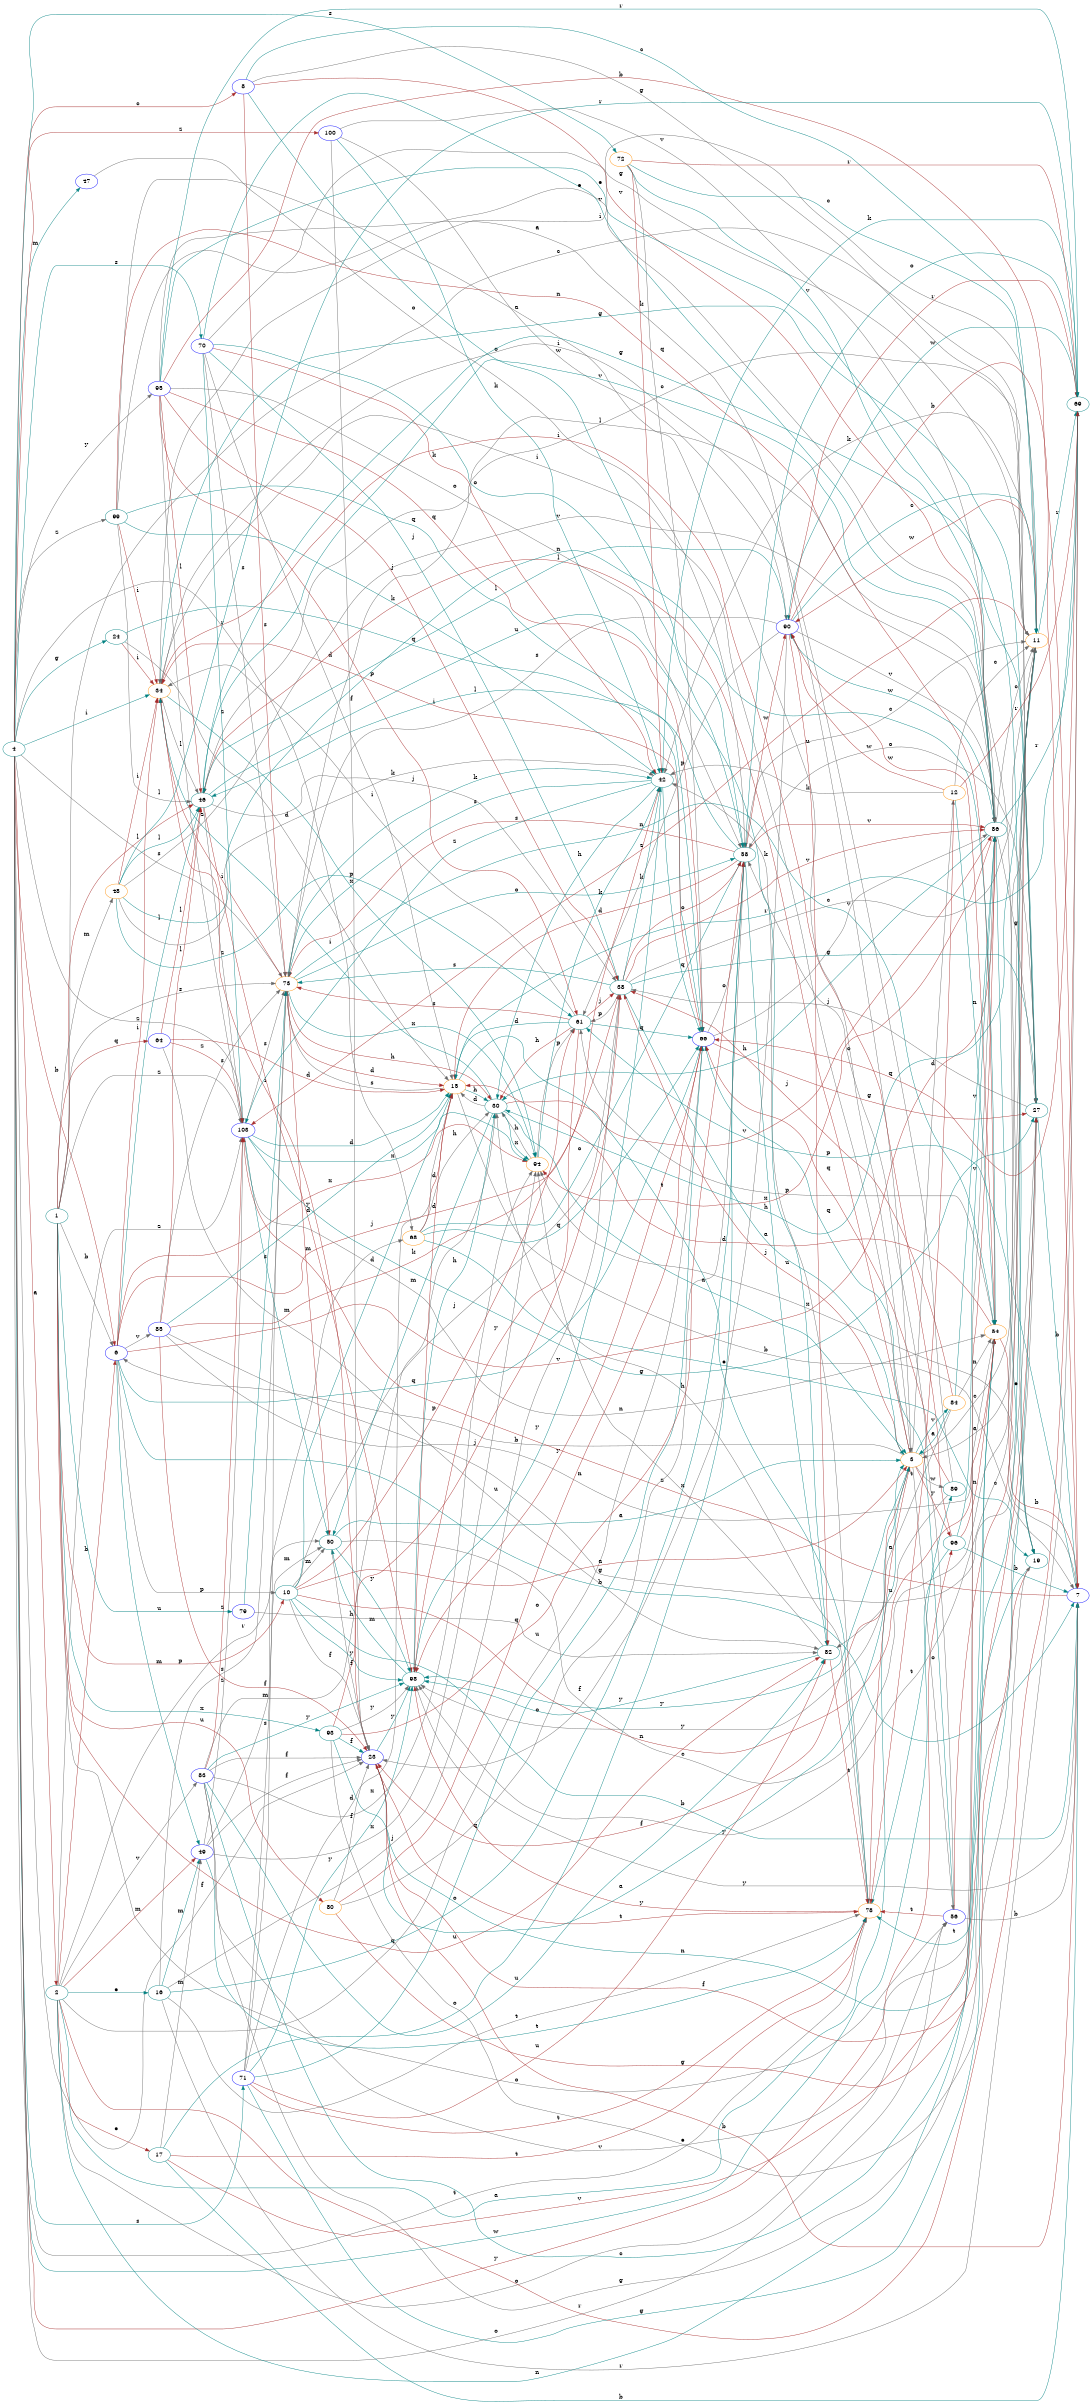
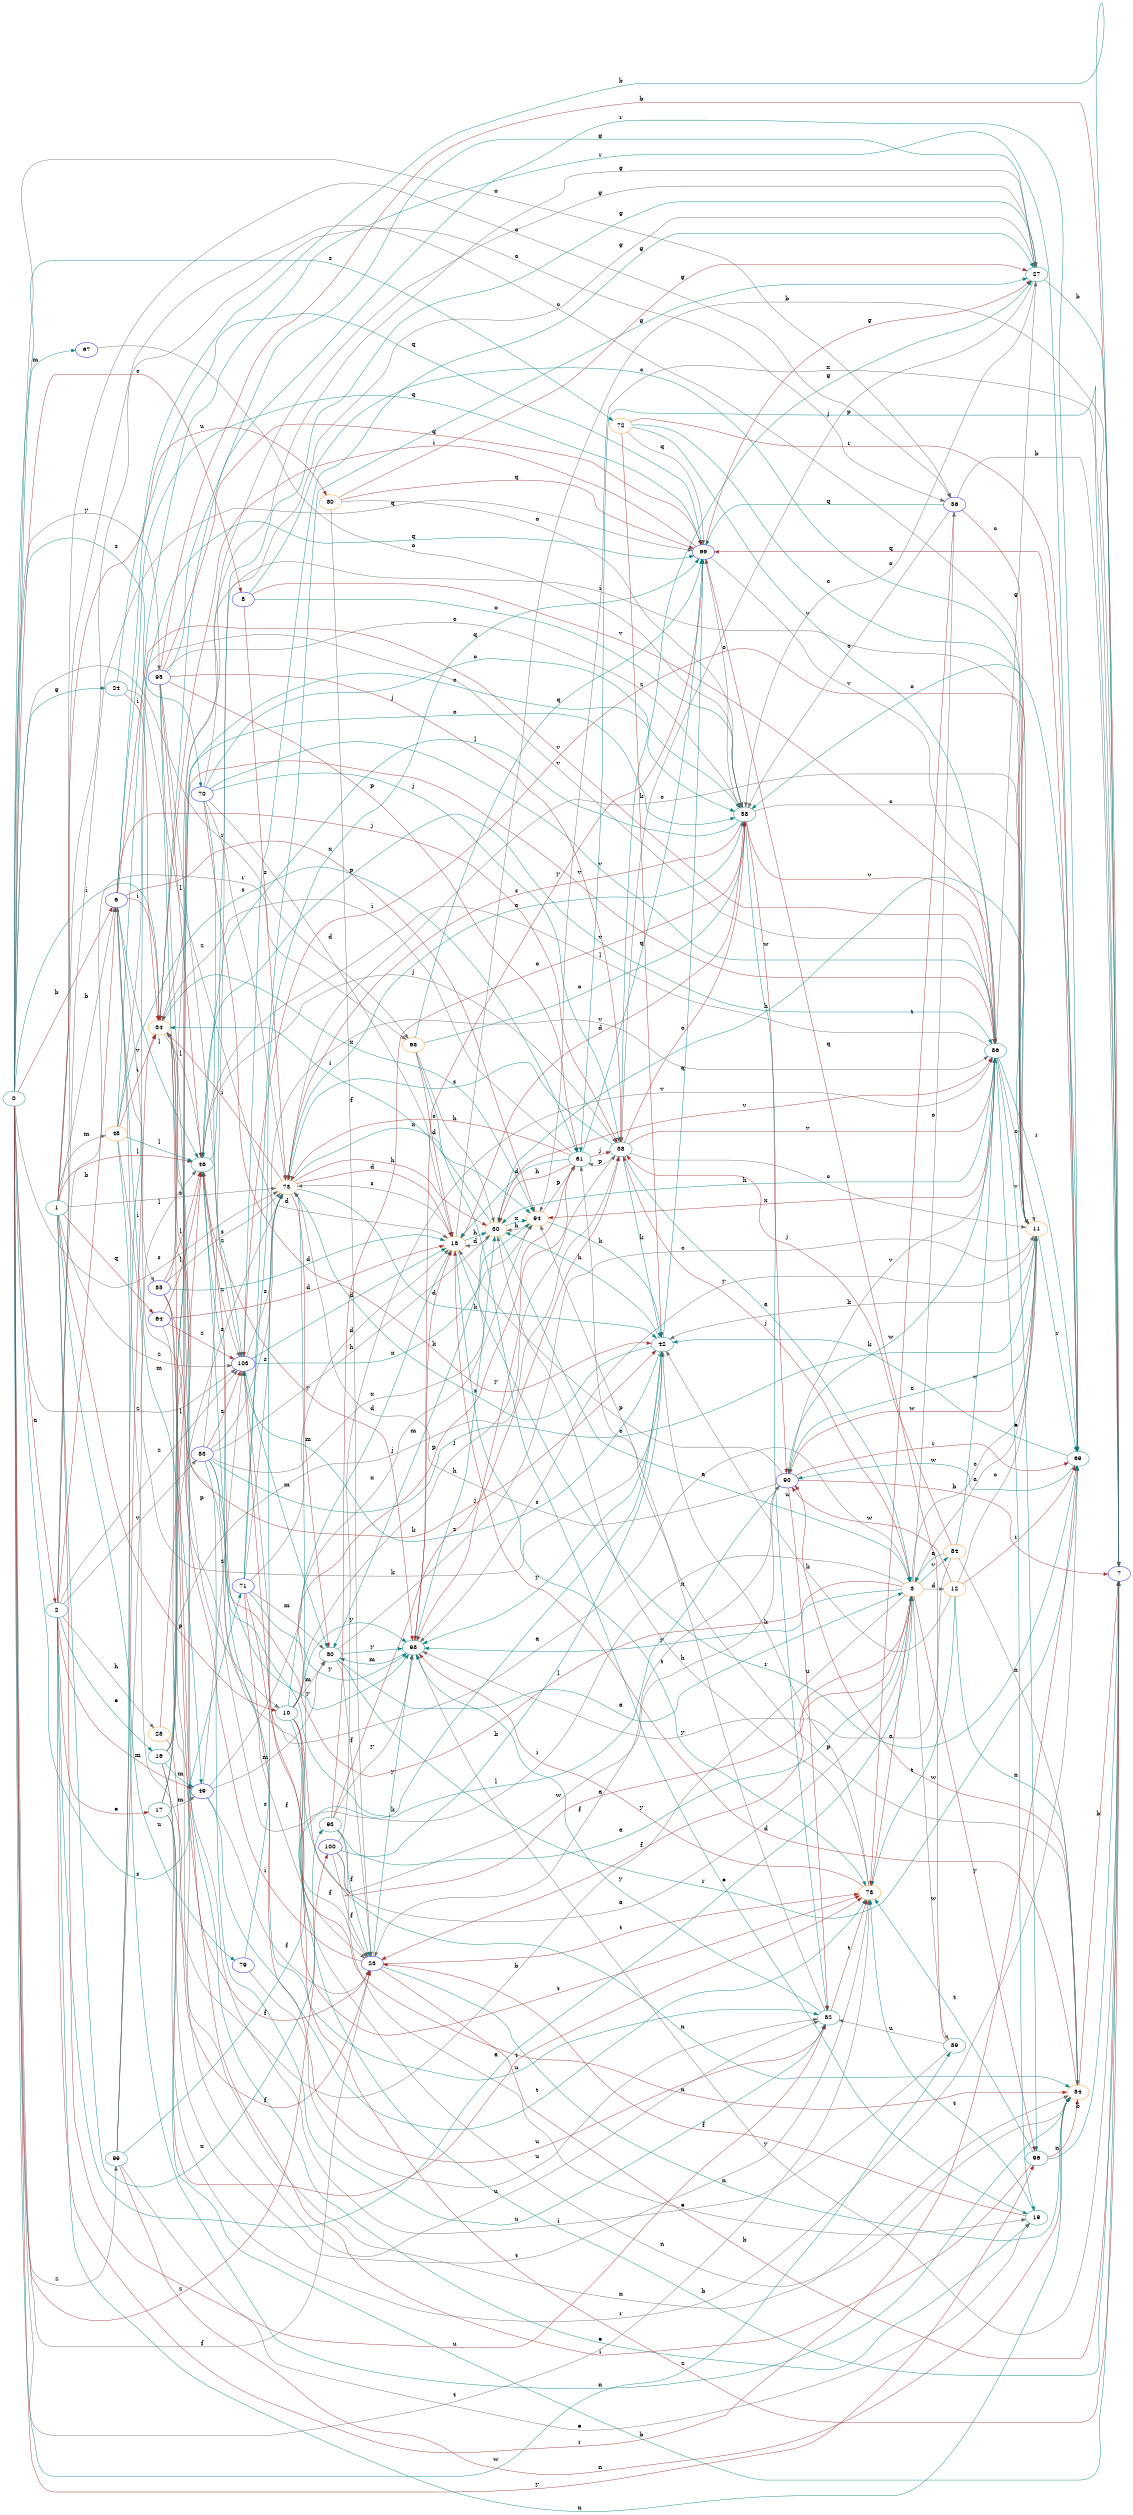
  strict digraph {
    rankdir=LR
    node [color=teal]
    edge [color=gray40]
-   0 [label=4]
+   0
    2
    6 [color=blue]
    8 [color=blue]
    23 [color=blue]
    24
    34 [color=darkorange]
-   47 [color=blue]
+   47 [color=blue label=67]
    56 [color=blue]
    68 [color=darkorange]
    70 [color=blue]
    71 [color=blue]
    72 [color=darkorange]
    73 [color=darkorange]
    78 [color=darkorange]
    89
    95 [color=blue]
    96
    99
    100 [color=blue]
    103 [color=blue]
    3 [color=darkorange]
    16
    17
+   28 [color=darkorange]
    49 [color=blue]
    54 [color=darkorange]
    66 [color=blue]
    69
    83 [color=blue]
    46
    n32 [label=10]
    38
    7 [color=blue]
    85 [color=blue]
    86
    94 [color=darkorange]
    11 [color=darkorange]
    27
    58
    98
    15 [color=darkorange]
-   30
+   30 [color=darkorange]
    19
    42
    82
    50
    61
    90 [color=blue]
    1
    48 [color=darkorange]
    64 [color=blue]
    79 [color=blue]
    80 [color=darkorange]
    93
    12 [color=darkorange]
    84 [color=darkorange]
    0 -> 2 [color=brown label=a]
    0 -> 6 [color=brown label=b]
    0 -> 8 [color=brown label=c]
    0 -> 23 [label=f]
    0 -> 24 [color=teal label=g]
    0 -> 34 [color=teal label=i]
    0 -> 47 [color=teal label=m]
    0 -> 56 [label=o]
    0 -> 68 [label=r]
    0 -> 70 [color=teal label=s]
    0 -> 71 [color=teal label=s]
    0 -> 72 [color=teal label=s]
    0 -> 73 [label=s]
    0 -> 78 [label=t]
    0 -> 89 [color=teal label=w]
    0 -> 95 [label=y]
    0 -> 96 [color=brown label=y]
    0 -> 99 [label=z]
    0 -> 100 [color=brown label=z]
    0 -> 103 [label=z]
    2 -> 6 [color=brown label=b]
    2 -> 56 [label=o]
    2 -> 68 [label=r]
    2 -> 103 [label=z]
    2 -> 3 [color=teal label=a]
    2 -> 16 [color=teal label=e]
    2 -> 17 [color=brown label=e]
+   2 -> 28 [label=h]
    2 -> 49 [color=brown label=m]
    2 -> 54 [color=teal label=n]
    2 -> 66 [label=q]
    2 -> 69 [color=brown label=r]
    2 -> 83 [label=v]
    6 -> 34 [color=brown label=i]
    6 -> 49 [color=teal label=m]
    6 -> 66 [color=teal label=q]
    6 -> 46 [color=teal label=l]
    6 -> n32 [label=p]
    6 -> 38 [color=brown label=j]
    6 -> 7 [color=teal label=b]
    6 -> 85 [label=v]
    6 -> 86 [color=brown label=v]
    6 -> 94 [color=brown label=x]
    8 -> 73 [color=brown label=s]
    8 -> 86 [color=brown label=v]
    8 -> 11 [color=teal label=c]
-   8 -> 27 [label=g]
    8 -> 58 [color=teal label=o]
    23 -> 34 [color=brown label=i]
    23 -> 78 [color=brown label=t]
    23 -> 54 [color=teal label=n]
    23 -> 7 [color=brown label=b]
    23 -> 98 [color=teal label=y]
    24 -> 34 [color=brown label=i]
    24 -> 66 [color=teal label=q]
    24 -> 15 [label=d]
    34 -> 46 [label=l]
    34 -> 94 [color=teal label=x]
    34 -> 27 [color=teal label=g]
    47 -> 58 [label=o]
    56 -> 78 [color=brown label=t]
    56 -> 66 [color=teal label=q]
    56 -> 7 [label=b]
    56 -> 11 [color=brown label=c]
    56 -> 58 [label=o]
    68 -> 66 [color=teal label=q]
    68 -> 58 [color=teal label=o]
    68 -> 15 [color=brown label=d]
    68 -> 30 [label=h]
    68 -> 19 [color=teal label=e]
    70 -> 73 [label=s]
    70 -> 103 [color=teal label=z]
    70 -> 38 [color=teal label=j]
    70 -> 86 [color=teal label=v]
    70 -> 27 [label=g]
    70 -> 58 [color=teal label=o]
    70 -> 15 [label=d]
    70 -> 42 [color=brown label=k]
    71 -> 73 [label=s]
    71 -> 78 [color=brown label=t]
    71 -> 66 [color=teal label=q]
    71 -> 27 [color=teal label=g]
    71 -> 98 [color=teal label=y]
    71 -> 15 [label=d]
    71 -> 82 [color=brown label=u]
    71 -> 50 [label=m]
    72 -> 66 [label=q]
    72 -> 69 [color=brown label=r]
    72 -> 86 [color=teal label=v]
    72 -> 11 [color=teal label=c]
    72 -> 42 [color=brown label=k]
    73 -> 34 [color=brown label=i]
    73 -> 54 [color=teal label=n]
    73 -> 94 [color=teal label=x]
    73 -> 11 [label=c]
    73 -> 58 [color=teal label=o]
    73 -> 15 [color=brown label=d]
    73 -> 30 [color=brown label=h]
    73 -> 42 [color=teal label=k]
    73 -> 50 [color=brown label=m]
    78 -> 3 [color=brown label=a]
    78 -> 98 [color=brown label=y]
    78 -> 30 [label=h]
    78 -> 42 [label=k]
    89 -> 34 [label=i]
    89 -> 66 [color=brown label=q]
    89 -> 82 [label=u]
    95 -> 103 [label=z]
    95 -> 3 [label=a]
    95 -> 66 [color=brown label=q]
    95 -> 69 [color=teal label=r]
    95 -> 46 [color=brown label=l]
    95 -> 38 [color=brown label=j]
    95 -> 7 [color=brown label=b]
    95 -> 58 [label=o]
    95 -> 19 [color=teal label=e]
    95 -> 61 [color=brown label=p]
    96 -> 34 [color=brown label=i]
    96 -> 78 [color=teal label=t]
    96 -> 54 [color=brown label=n]
    96 -> 7 [color=teal label=b]
-   96 -> 86 [color=teal label=v]
+   86 -> 96 [color=teal label=v]
    99 -> 34 [color=brown label=i]
    99 -> 54 [color=brown label=n]
    99 -> 66 [color=teal label=q]
    99 -> 46 [label=l]
    99 -> 19 [label=e]
    99 -> 42 [color=teal label=k]
    100 -> 23 [label=f]
-   99 -> 3 [label=a]
+   100 -> 3 [label=a]
    100 -> 86 [label=v]
    100 -> 42 [color=teal label=k]
    100 -> 90 [label=w]
    103 -> 73 [label=s]
    103 -> 54 [label=n]
    103 -> 94 [color=teal label=x]
    103 -> 27 [color=teal label=g]
    103 -> 15 [color=teal label=d]
    103 -> 50 [color=teal label=m]
    3 -> 6 [label=b]
    3 -> 23 [color=brown label=f]
    3 -> 34 [label=i]
    3 -> 56 [label=o]
    3 -> 89 [label=w]
    3 -> 96 [color=brown label=y]
    3 -> 46 [color=brown label=l]
    3 -> 38 [color=brown label=j]
    3 -> 11 [label=c]
    3 -> 98 [color=teal label=y]
    3 -> 12 [label=d]
    3 -> 84 [color=teal label=v]
    16 -> 73 [label=s]
    16 -> 78 [label=t]
    16 -> 49 [color=teal label=m]
    16 -> 69 [label=r]
    16 -> 38 [label=j]
    16 -> 58 [color=teal label=o]
    17 -> 78 [color=brown label=t]
    17 -> 49 [label=m]
    17 -> 7 [color=teal label=b]
    17 -> 86 [color=brown label=v]
    17 -> 58 [color=teal label=o]
+   28 -> 23 [color=brown label=f]
+   28 -> 46 [color=brown label=l]
    49 -> 23 [label=f]
    49 -> 78 [color=teal label=t]
    49 -> 103 [label=z]
    49 -> 94 [label=x]
    49 -> 50 [label=m]
    54 -> 7 [color=brown label=b]
    54 -> 15 [color=brown label=d]
    54 -> 61 [label=p]
    54 -> 90 [color=brown label=w]
    66 -> 34 [color=brown label=i]
    66 -> 86 [label=v]
    66 -> 27 [color=brown label=g]
    66 -> 58 [label=o]
    66 -> 98 [color=brown label=y]
    69 -> 66 [color=brown label=q]
    69 -> 58 [color=teal label=o]
    69 -> 42 [color=teal label=k]
    69 -> 90 [color=teal label=w]
    83 -> 23 [label=f]
    83 -> 103 [color=brown label=z]
    83 -> 86 [label=v]
    83 -> 94 [label=x]
    83 -> 11 [color=teal label=c]
    83 -> 27 [label=g]
    83 -> 98 [color=teal label=y]
    83 -> 30 [label=h]
    83 -> 82 [color=teal label=u]
    46 -> 103 [label=z]
    46 -> 38 [label=j]
    46 -> 86 [color=teal label=v]
    46 -> 27 [color=teal label=g]
    46 -> 98 [color=brown label=y]
    46 -> 82 [color=teal label=u]
    n32 -> 23 [label=f]
    n32 -> 3 [color=brown label=a]
    n32 -> 54 [color=brown label=n]
    n32 -> 38 [label=j]
    n32 -> 7 [color=teal label=b]
    n32 -> 98 [color=teal label=y]
    n32 -> 15 [color=teal label=d]
    n32 -> 50 [label=m]
    n32 -> 61 [color=brown label=p]
    38 -> 73 [color=teal label=s]
    38 -> 3 [color=teal label=a]
    38 -> 86 [color=brown label=v]
    38 -> 11 [label=c]
    38 -> 27 [color=teal label=g]
    38 -> 58 [color=brown label=o]
    38 -> 42 [color=teal label=k]
    38 -> 61 [label=p]
    7 -> 103 [color=brown label=z]
    7 -> 94 [label=x]
    7 -> 98 [label=y]
    7 -> 61 [color=teal label=p]
    85 -> 23 [color=brown label=f]
    85 -> 73 [label=s]
    85 -> 54 [label=n]
    85 -> 46 [color=brown label=l]
    85 -> 27 [label=g]
    85 -> 15 [color=teal label=d]
    85 -> 42 [color=brown label=k]
    86 -> 69 [color=teal label=r]
    86 -> 46 [label=l]
    86 -> 94 [color=brown label=x]
    86 -> 11 [label=c]
    86 -> 27 [label=g]
    86 -> 30 [color=teal label=h]
    86 -> 19 [color=teal label=e]
    86 -> 90 [color=teal label=w]
    94 -> 30 [label=h]
    94 -> 42 [color=teal label=k]
    94 -> 61 [label=p]
    11 -> 34 [label=i]
    11 -> 103 [color=brown label=z]
    11 -> 3 [label=a]
    11 -> 69 [color=teal label=r]
    11 -> 98 [label=y]
    11 -> 30 [color=teal label=h]
    11 -> 42 [label=k]
    11 -> 90 [color=brown label=w]
    27 -> 38 [label=j]
    27 -> 7 [color=teal label=b]
    27 -> 58 [label=o]
    58 -> 73 [color=brown label=s]
    58 -> 46 [color=teal label=l]
    58 -> 86 [color=brown label=v]
    58 -> 11 [label=c]
    58 -> 15 [color=brown label=d]
    58 -> 82 [color=teal label=u]
    58 -> 90 [color=brown label=w]
    98 -> 15 [color=brown label=d]
    98 -> 30 [color=teal label=h]
    98 -> 50 [color=teal label=m]
    15 -> 73 [label=s]
    15 -> 78 [color=teal label=t]
    15 -> 69 [color=teal label=r]
    15 -> 7 [label=b]
    15 -> 30 [color=teal label=h]
    30 -> 34 [color=teal label=i]
    30 -> 3 [color=teal label=a]
    30 -> 86 [color=brown label=v]
    30 -> 94 [color=teal label=x]
    30 -> 15 [label=d]
    30 -> 50 [color=teal label=m]
    19 -> 23 [color=brown label=f]
    19 -> 78 [color=teal label=t]
    42 -> 73 [color=teal label=s]
    42 -> 103 [color=teal label=z]
    42 -> 66 [color=teal label=q]
    42 -> 98 [color=teal label=y]
    42 -> 30 [color=teal label=h]
    82 -> 78 [color=brown label=t]
    82 -> 94 [label=x]
    82 -> 98 [color=teal label=y]
    50 -> 23 [label=f]
    50 -> 3 [color=teal label=a]
+   50 -> 69 [color=teal label=r]
    50 -> 11 [label=c]
    50 -> 98 [color=teal label=y]
    61 -> 34 [label=i]
    61 -> 73 [color=brown label=s]
    61 -> 66 [color=teal label=q]
    61 -> 38 [color=brown label=j]
    61 -> 98 [color=brown label=y]
    61 -> 15 [color=teal label=d]
    61 -> 30 [color=brown label=h]
    90 -> 23 [label=f]
    90 -> 73 [label=s]
    90 -> 69 [color=brown label=r]
    90 -> 46 [color=teal label=l]
    90 -> 7 [color=brown label=b]
    90 -> 86 [label=v]
    90 -> 11 [color=teal label=c]
    90 -> 82 [color=brown label=u]
-   90 -> 61 [label=p]
+   90 -> 15 [label=p]
    1 -> 6 [label=b]
    1 -> 56 [label=o]
    1 -> 73 [label=s]
    1 -> 103 [label=z]
    1 -> 46 [color=brown label=l]
    1 -> n32 [color=brown label=p]
    1 -> 11 [label=c]
    1 -> 82 [color=brown label=u]
    1 -> 48 [label=m]
    1 -> 64 [color=brown label=q]
    1 -> 79 [color=teal label=u]
    1 -> 80 [color=brown label=u]
    1 -> 93 [color=teal label=x]
    48 -> 34 [color=brown label=i]
    48 -> 54 [color=teal label=n]
    48 -> 69 [color=teal label=r]
    48 -> 46 [color=teal label=l]
    48 -> 86 [label=v]
    48 -> 42 [label=k]
    48 -> 61 [color=teal label=p]
    64 -> 103 [color=brown label=z]
    64 -> 46 [color=brown label=l]
    64 -> 15 [color=brown label=d]
    64 -> 82 [label=u]
    79 -> 73 [color=teal label=s]
    79 -> 82 [label=u]
    80 -> 23 [label=f]
    80 -> 66 [color=brown label=q]
    80 -> 27 [color=brown label=g]
    80 -> 58 [label=o]
    93 -> 23 [color=teal label=f]
    93 -> 3 [color=teal label=a]
    93 -> 38 [color=brown label=j]
    93 -> 58 [color=brown label=o]
    93 -> 98 [label=y]
    93 -> 19 [label=e]
-   12 -> 78 [color=brown label=t]
+   12 -> 78 [color=teal label=t]
    12 -> 54 [color=teal label=n]
    12 -> 69 [color=brown label=r]
    12 -> 11 [label=c]
    12 -> 42 [label=k]
    12 -> 90 [color=brown label=w]
    84 -> 3 [color=teal label=a]
    84 -> 54 [label=n]
    84 -> 38 [color=brown label=j]
    84 -> 86 [color=teal label=v]
    84 -> 98 [label=y]
  }
